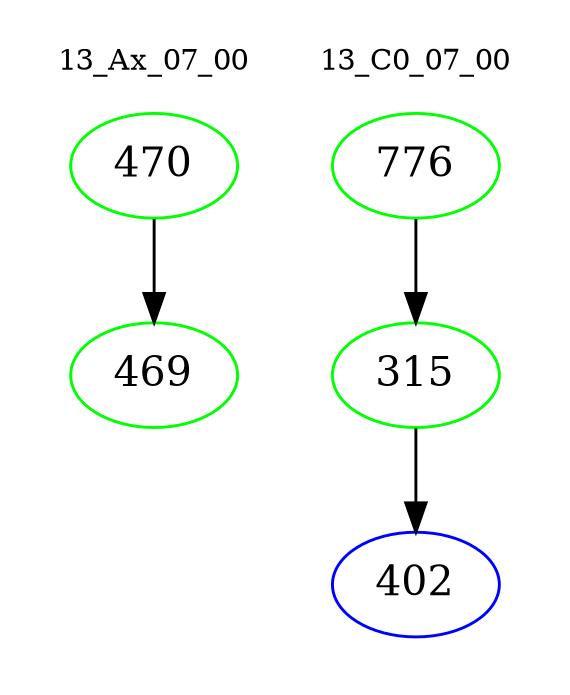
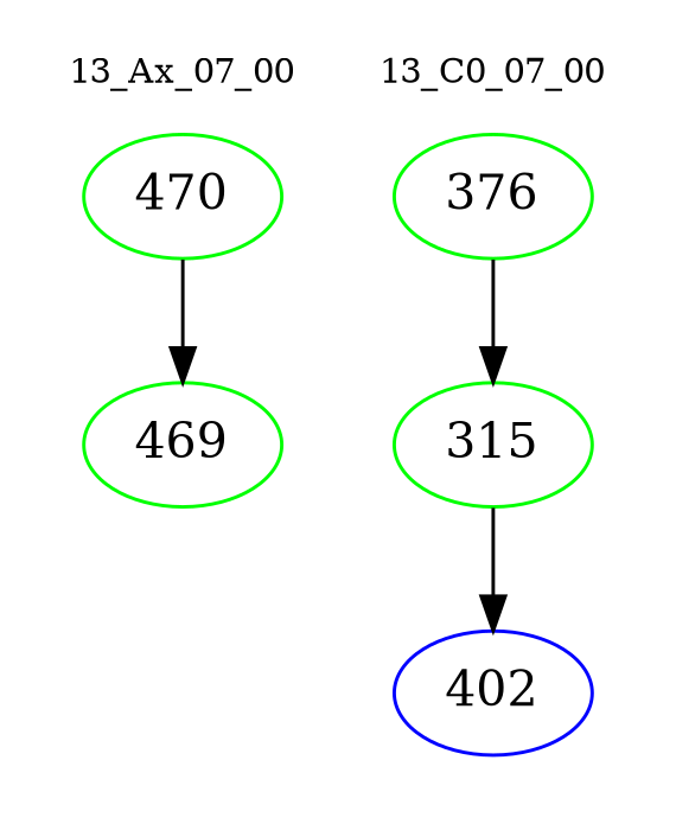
  digraph {
    node [color=green]
    edge [color=black]
    n1 [label=470]
    n2 [label=469]
-   n3 [label=776]
+   n3 [label=376]
    n4 [label=315]
    n5 [color=blue label=402]
    subgraph cluster_1 {
      color=white
      fontsize=10
      label="13_Ax_07_00"
      n1
      n2
    }
    subgraph cluster_2 {
      color=white
      fontsize=10
      label="13_C0_07_00"
      n3
      n4
      n5
    }
    n1 -> n2
    n3 -> n4
    n4 -> n5
  }
